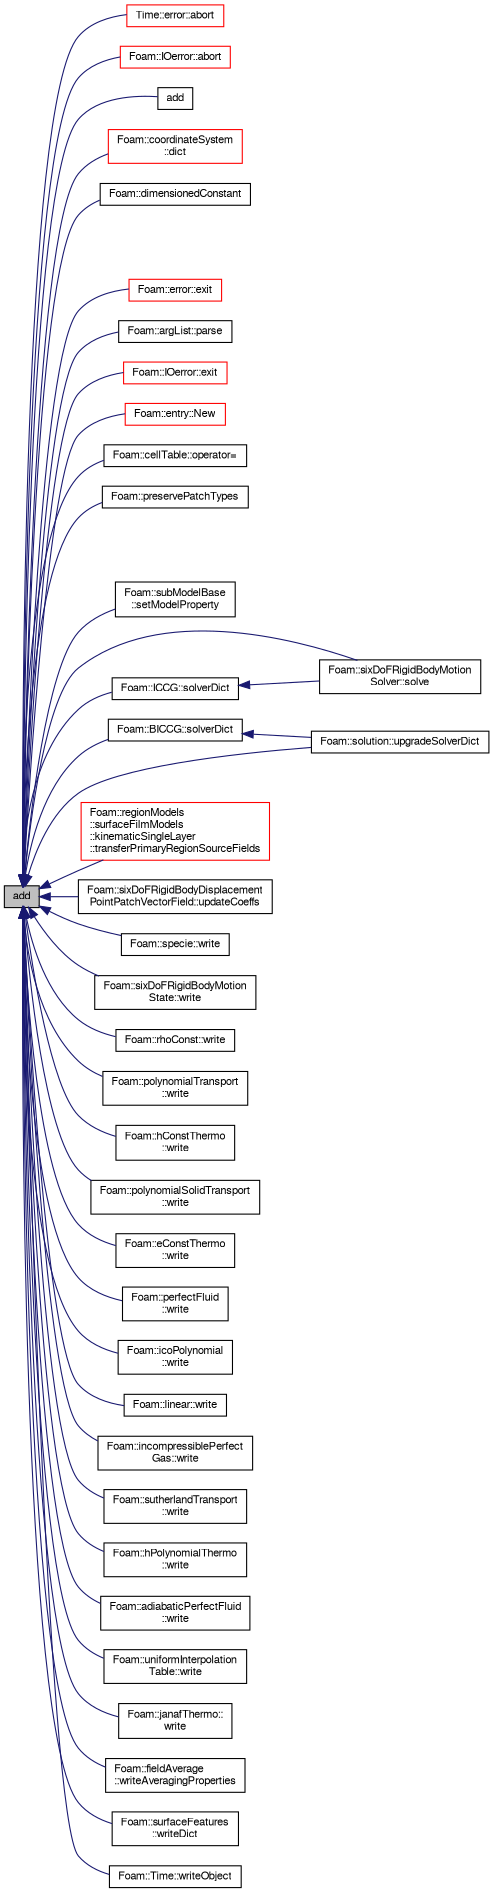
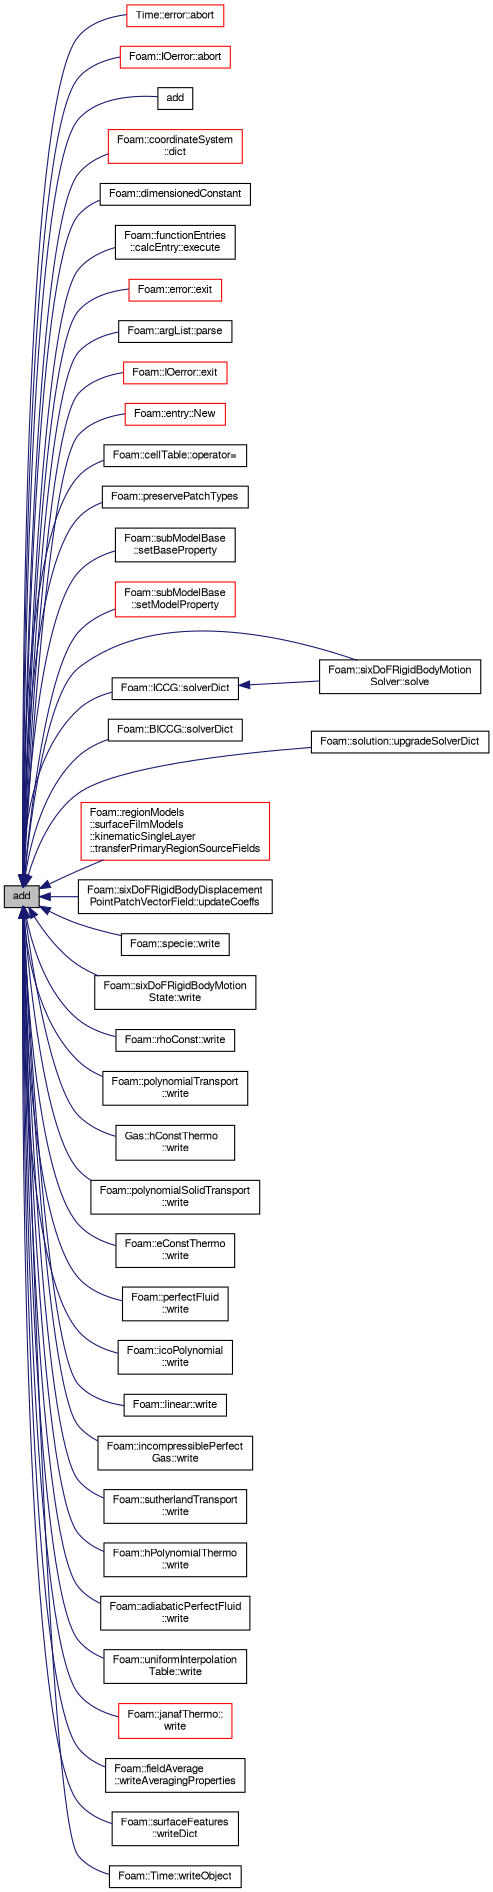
  digraph {
    rankdir=LR
    node [color=black fontname=FreeSans fontsize=10 shape=record]
    edge [color=midnightblue dir=back fontname=FreeSans fontsize=10 labelfontname=FreeSans labelfontsize=10 style=solid]
    n1 [fillcolor=grey75 fontcolor=black height=0.2 label=add style=filled width=0.4]
    n2 [color=red height=0.2 label="Time::error::abort" width=0.4]
    n3 [color=red height=0.2 label="Foam::IOerror::abort" width=0.4]
    n4 [height=0.2 label=add width=0.4]
    n5 [color=red height=0.2 label="Foam::coordinateSystem\l::dict" width=0.4]
    n6 [height=0.2 label="Foam::dimensionedConstant" width=0.4]
+   n7 [height=0.2 label="Foam::functionEntries\l::calcEntry::execute" width=0.4]
    n8 [color=red height=0.2 label="Foam::error::exit" width=0.4]
    n9 [height=0.2 label="Foam::argList::parse" width=0.4]
    n10 [color=red height=0.2 label="Foam::IOerror::exit" width=0.4]
    n11 [color=red height=0.2 label="Foam::entry::New" width=0.4]
    n12 [height=0.2 label="Foam::cellTable::operator=" width=0.4]
    n13 [height=0.2 label="Foam::preservePatchTypes" width=0.4]
-   n15 [height=0.2 label="Foam::subModelBase\l::setModelProperty" width=0.4]
+   n14 [height=0.2 label="Foam::subModelBase\l::setBaseProperty" width=0.4]
+   n15 [color=red height=0.2 label="Foam::subModelBase\l::setModelProperty" width=0.4]
    n16 [height=0.2 label="Foam::sixDoFRigidBodyMotion\lSolver::solve" width=0.4]
    n17 [height=0.2 label="Foam::BICCG::solverDict" width=0.4]
    n18 [height=0.2 label="Foam::solution::upgradeSolverDict" width=0.4]
    n19 [height=0.2 label="Foam::ICCG::solverDict" width=0.4]
    n20 [color=red height=0.2 label="Foam::regionModels\l::surfaceFilmModels\l::kinematicSingleLayer\l::transferPrimaryRegionSourceFields" width=0.4]
    n21 [height=0.2 label="Foam::sixDoFRigidBodyDisplacement\lPointPatchVectorField::updateCoeffs" width=0.4]
    n22 [height=0.2 label="Foam::specie::write" width=0.4]
    n23 [height=0.2 label="Foam::sixDoFRigidBodyMotion\lState::write" width=0.4]
    n24 [height=0.2 label="Foam::rhoConst::write" width=0.4]
    n25 [height=0.2 label="Foam::polynomialTransport\l::write" width=0.4]
-   n26 [height=0.2 label="Foam::hConstThermo\l::write" width=0.4]
+   n26 [height=0.2 label="Gas::hConstThermo\l::write" width=0.4]
    n27 [height=0.2 label="Foam::polynomialSolidTransport\l::write" width=0.4]
    n28 [height=0.2 label="Foam::eConstThermo\l::write" width=0.4]
    n29 [height=0.2 label="Foam::perfectFluid\l::write" width=0.4]
    n30 [height=0.2 label="Foam::icoPolynomial\l::write" width=0.4]
    n31 [height=0.2 label="Foam::linear::write" width=0.4]
    n32 [height=0.2 label="Foam::incompressiblePerfect\lGas::write" width=0.4]
    n33 [height=0.2 label="Foam::sutherlandTransport\l::write" width=0.4]
    n34 [height=0.2 label="Foam::hPolynomialThermo\l::write" width=0.4]
    n35 [height=0.2 label="Foam::adiabaticPerfectFluid\l::write" width=0.4]
    n36 [height=0.2 label="Foam::uniformInterpolation\lTable::write" width=0.4]
-   n37 [height=0.2 label="Foam::janafThermo::\lwrite" width=0.4]
+   n37 [color=red height=0.2 label="Foam::janafThermo::\lwrite" width=0.4]
    n38 [height=0.2 label="Foam::fieldAverage\l::writeAveragingProperties" width=0.4]
    n39 [height=0.2 label="Foam::surfaceFeatures\l::writeDict" width=0.4]
    n40 [height=0.2 label="Foam::Time::writeObject" width=0.4]
    n1 -> n2
    n1 -> n3
    n1 -> n4
    n1 -> n5
    n1 -> n6
+   n1 -> n7
    n1 -> n8
    n1 -> n9
    n1 -> n10
    n1 -> n11
    n1 -> n12
    n1 -> n13
+   n1 -> n14
    n1 -> n15
    n1 -> n16
    n1 -> n17
    n1 -> n18
    n1 -> n19
    n1 -> n20
    n1 -> n21
    n1 -> n22
    n1 -> n23
    n1 -> n24
    n1 -> n25
    n1 -> n26
    n1 -> n27
    n1 -> n28
    n1 -> n29
    n1 -> n30
    n1 -> n31
    n1 -> n32
    n1 -> n33
    n1 -> n34
    n1 -> n35
    n1 -> n36
    n1 -> n37
    n1 -> n38
    n1 -> n39
    n1 -> n40
-   n17 -> n18
    n19 -> n16
  }
